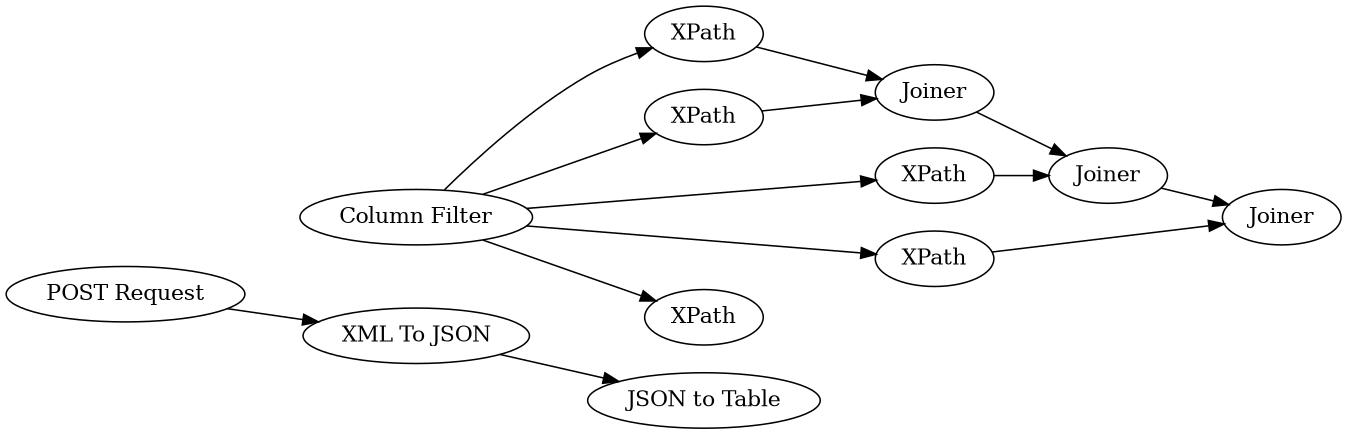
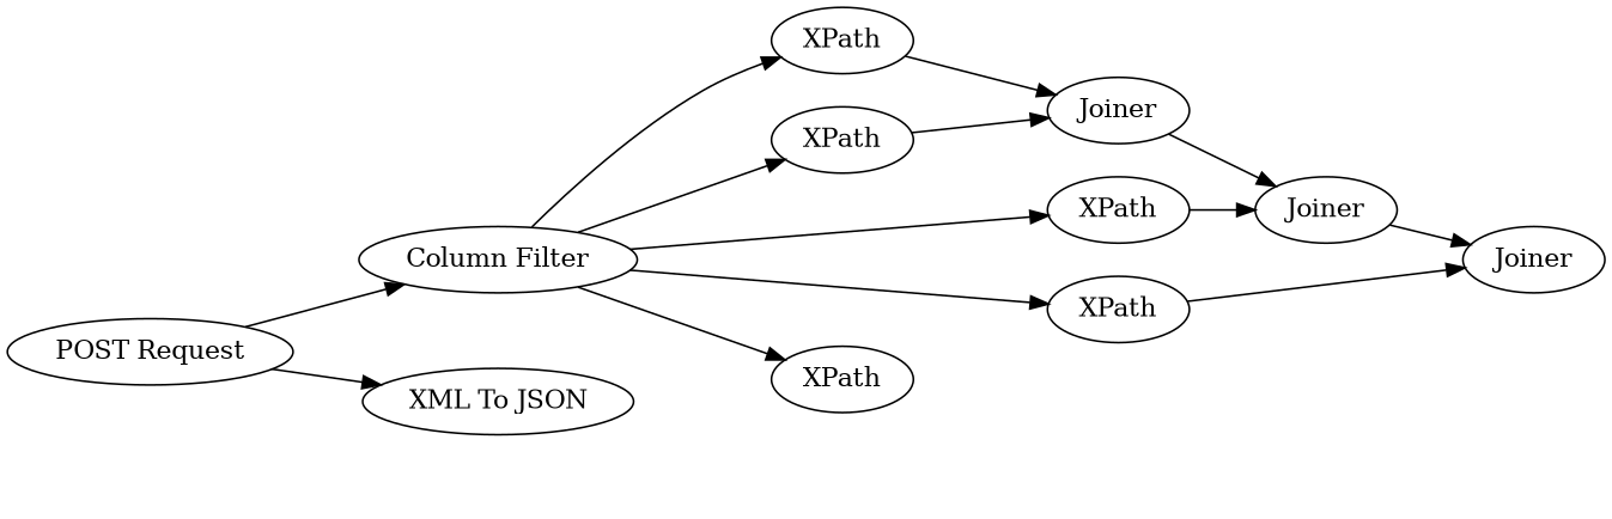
  digraph {
    rankdir=LR
    n1 [label="POST Request"]
    n2 [label="Column Filter"]
    n3 [label="XML To JSON"]
    n4 [label=XPath]
    n5 [label=XPath]
    n6 [label=XPath]
    n7 [label=XPath]
    n8 [label=XPath]
-   n9 [label="JSON to Table"]
    n10 [label=Joiner]
    n11 [label=Joiner]
    n12 [label=Joiner]
+   n1 -> n2
    n1 -> n3
    n2 -> n4
    n2 -> n5
    n2 -> n6
    n2 -> n7
    n2 -> n8
-   n3 -> n9
    n4 -> n10
    n5 -> n10
    n6 -> n11
    n7 -> n12
    n10 -> n11
    n11 -> n12
  }
